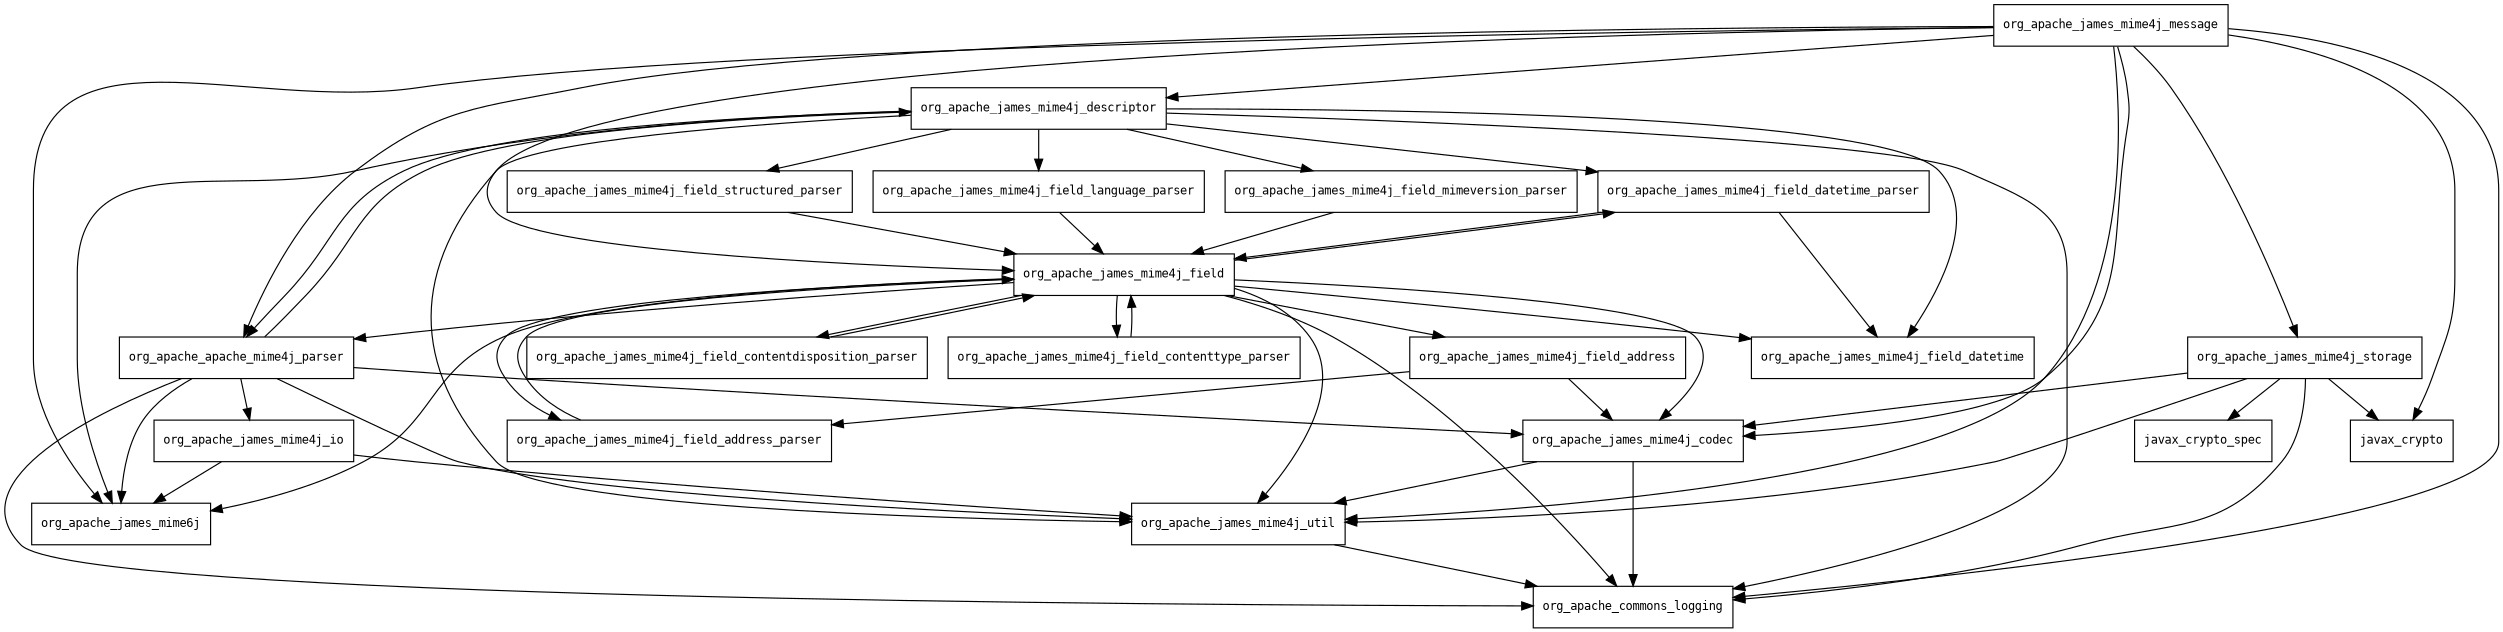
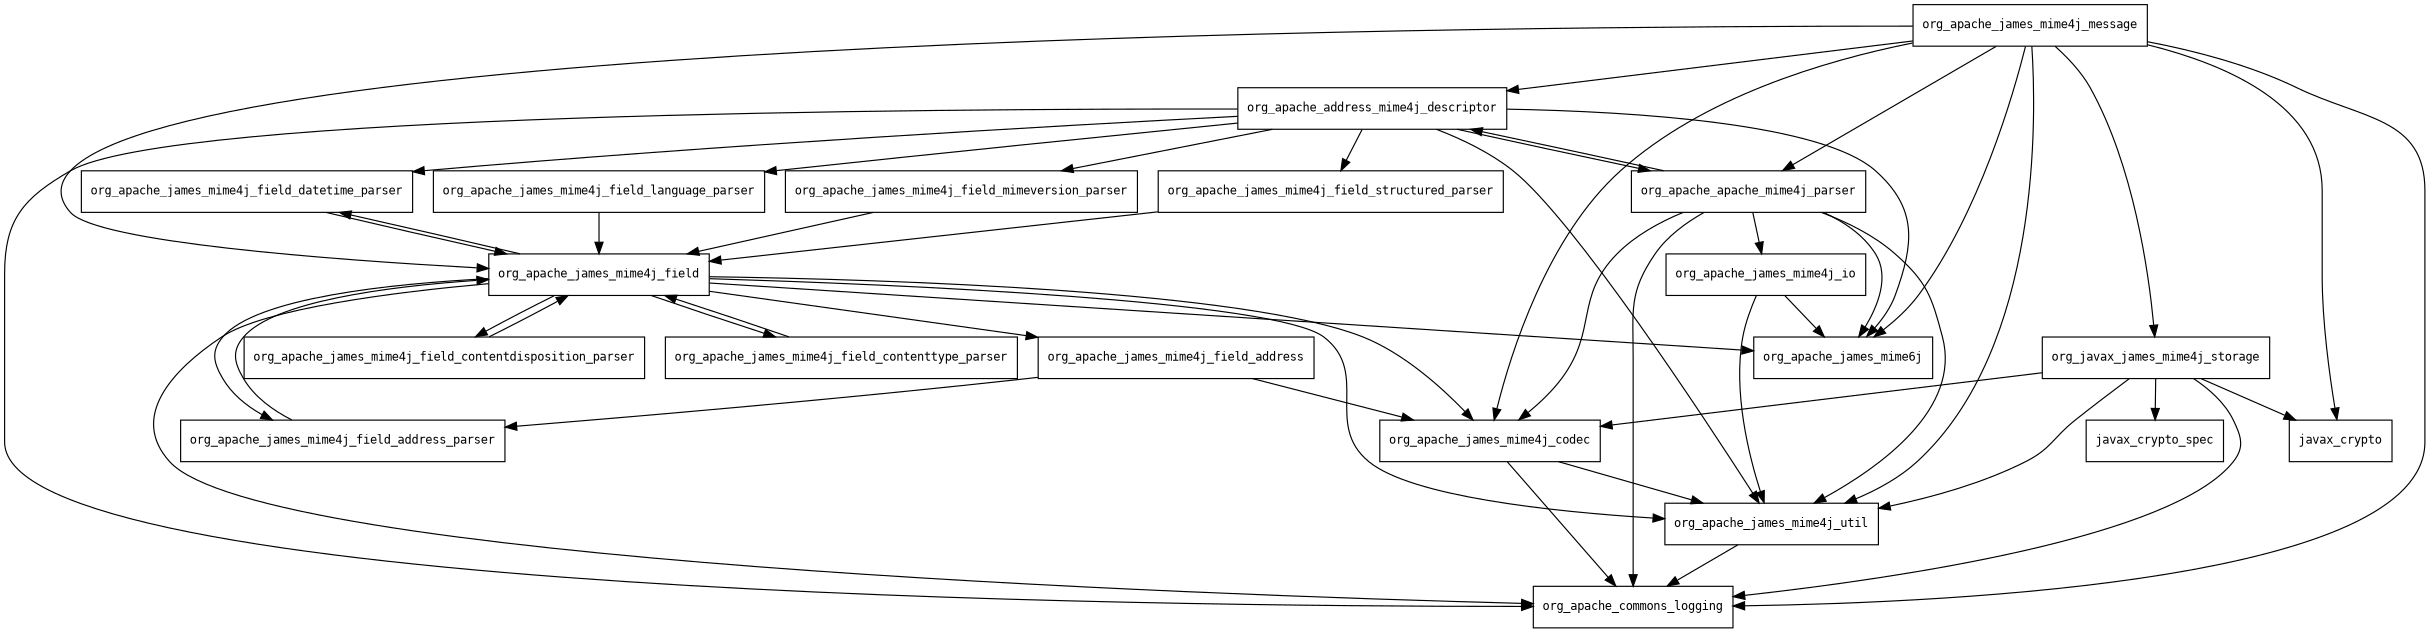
  digraph {
    fontname="DejaVu Sans Mono"
    node [fontname="DejaVu Sans Mono" fontsize=10.0 shape=box]
    edge [fontname="DejaVu Sans Mono"]
    org_apache_james_mime4j_codec
    org_apache_commons_logging
    org_apache_james_mime4j_util
-   org_apache_james_mime4j_descriptor
+   org_apache_james_mime4j_descriptor [label=org_apache_address_mime4j_descriptor]
    n5 [label=org_apache_james_mime6j]
-   org_apache_james_mime4j_field_datetime
    org_apache_james_mime4j_field_datetime_parser
    org_apache_james_mime4j_field_language_parser
    org_apache_james_mime4j_field_mimeversion_parser
    org_apache_james_mime4j_field_structured_parser
    n11 [label=org_apache_apache_mime4j_parser]
    org_apache_james_mime4j_field
    org_apache_james_mime4j_io
    org_apache_james_mime4j_field_address
    org_apache_james_mime4j_field_address_parser
    org_apache_james_mime4j_field_contentdisposition_parser
    org_apache_james_mime4j_field_contenttype_parser
    org_apache_james_mime4j_message
-   org_apache_james_mime4j_storage
+   org_apache_james_mime4j_storage [label=org_javax_james_mime4j_storage]
    javax_crypto
    javax_crypto_spec
    org_apache_james_mime4j_codec -> org_apache_commons_logging
    org_apache_james_mime4j_codec -> org_apache_james_mime4j_util
    org_apache_james_mime4j_util -> org_apache_commons_logging
    org_apache_james_mime4j_descriptor -> org_apache_commons_logging
    org_apache_james_mime4j_descriptor -> org_apache_james_mime4j_util
    org_apache_james_mime4j_descriptor -> n5
-   org_apache_james_mime4j_descriptor -> org_apache_james_mime4j_field_datetime
    org_apache_james_mime4j_descriptor -> org_apache_james_mime4j_field_datetime_parser
    org_apache_james_mime4j_descriptor -> org_apache_james_mime4j_field_language_parser
    org_apache_james_mime4j_descriptor -> org_apache_james_mime4j_field_mimeversion_parser
    org_apache_james_mime4j_descriptor -> org_apache_james_mime4j_field_structured_parser
    org_apache_james_mime4j_descriptor -> n11
-   org_apache_james_mime4j_field_datetime_parser -> org_apache_james_mime4j_field_datetime
    org_apache_james_mime4j_field_datetime_parser -> org_apache_james_mime4j_field
    org_apache_james_mime4j_field_language_parser -> org_apache_james_mime4j_field
    org_apache_james_mime4j_field_mimeversion_parser -> org_apache_james_mime4j_field
    org_apache_james_mime4j_field_structured_parser -> org_apache_james_mime4j_field
    n11 -> org_apache_james_mime4j_codec
    n11 -> org_apache_commons_logging
    n11 -> org_apache_james_mime4j_util
    n11 -> org_apache_james_mime4j_descriptor
    n11 -> n5
    n11 -> org_apache_james_mime4j_io
    org_apache_james_mime4j_field -> org_apache_james_mime4j_codec
    org_apache_james_mime4j_field -> org_apache_commons_logging
    org_apache_james_mime4j_field -> org_apache_james_mime4j_util
    org_apache_james_mime4j_field -> n5
-   org_apache_james_mime4j_field -> org_apache_james_mime4j_field_datetime
    org_apache_james_mime4j_field -> org_apache_james_mime4j_field_datetime_parser
-   org_apache_james_mime4j_field -> n11
    org_apache_james_mime4j_field -> org_apache_james_mime4j_field_address
    org_apache_james_mime4j_field -> org_apache_james_mime4j_field_address_parser
    org_apache_james_mime4j_field -> org_apache_james_mime4j_field_contentdisposition_parser
    org_apache_james_mime4j_field -> org_apache_james_mime4j_field_contenttype_parser
    org_apache_james_mime4j_io -> org_apache_james_mime4j_util
    org_apache_james_mime4j_io -> n5
    org_apache_james_mime4j_field_address -> org_apache_james_mime4j_codec
    org_apache_james_mime4j_field_address -> org_apache_james_mime4j_field_address_parser
    org_apache_james_mime4j_field_address_parser -> org_apache_james_mime4j_field
    org_apache_james_mime4j_field_contentdisposition_parser -> org_apache_james_mime4j_field
    org_apache_james_mime4j_field_contenttype_parser -> org_apache_james_mime4j_field
    org_apache_james_mime4j_message -> org_apache_james_mime4j_codec
    org_apache_james_mime4j_message -> org_apache_commons_logging
    org_apache_james_mime4j_message -> org_apache_james_mime4j_util
    org_apache_james_mime4j_message -> org_apache_james_mime4j_descriptor
    org_apache_james_mime4j_message -> n5
    org_apache_james_mime4j_message -> n11
    org_apache_james_mime4j_message -> org_apache_james_mime4j_field
    org_apache_james_mime4j_message -> org_apache_james_mime4j_storage
    org_apache_james_mime4j_message -> javax_crypto
    org_apache_james_mime4j_storage -> org_apache_james_mime4j_codec
    org_apache_james_mime4j_storage -> org_apache_commons_logging
    org_apache_james_mime4j_storage -> org_apache_james_mime4j_util
    org_apache_james_mime4j_storage -> javax_crypto
    org_apache_james_mime4j_storage -> javax_crypto_spec
  }
